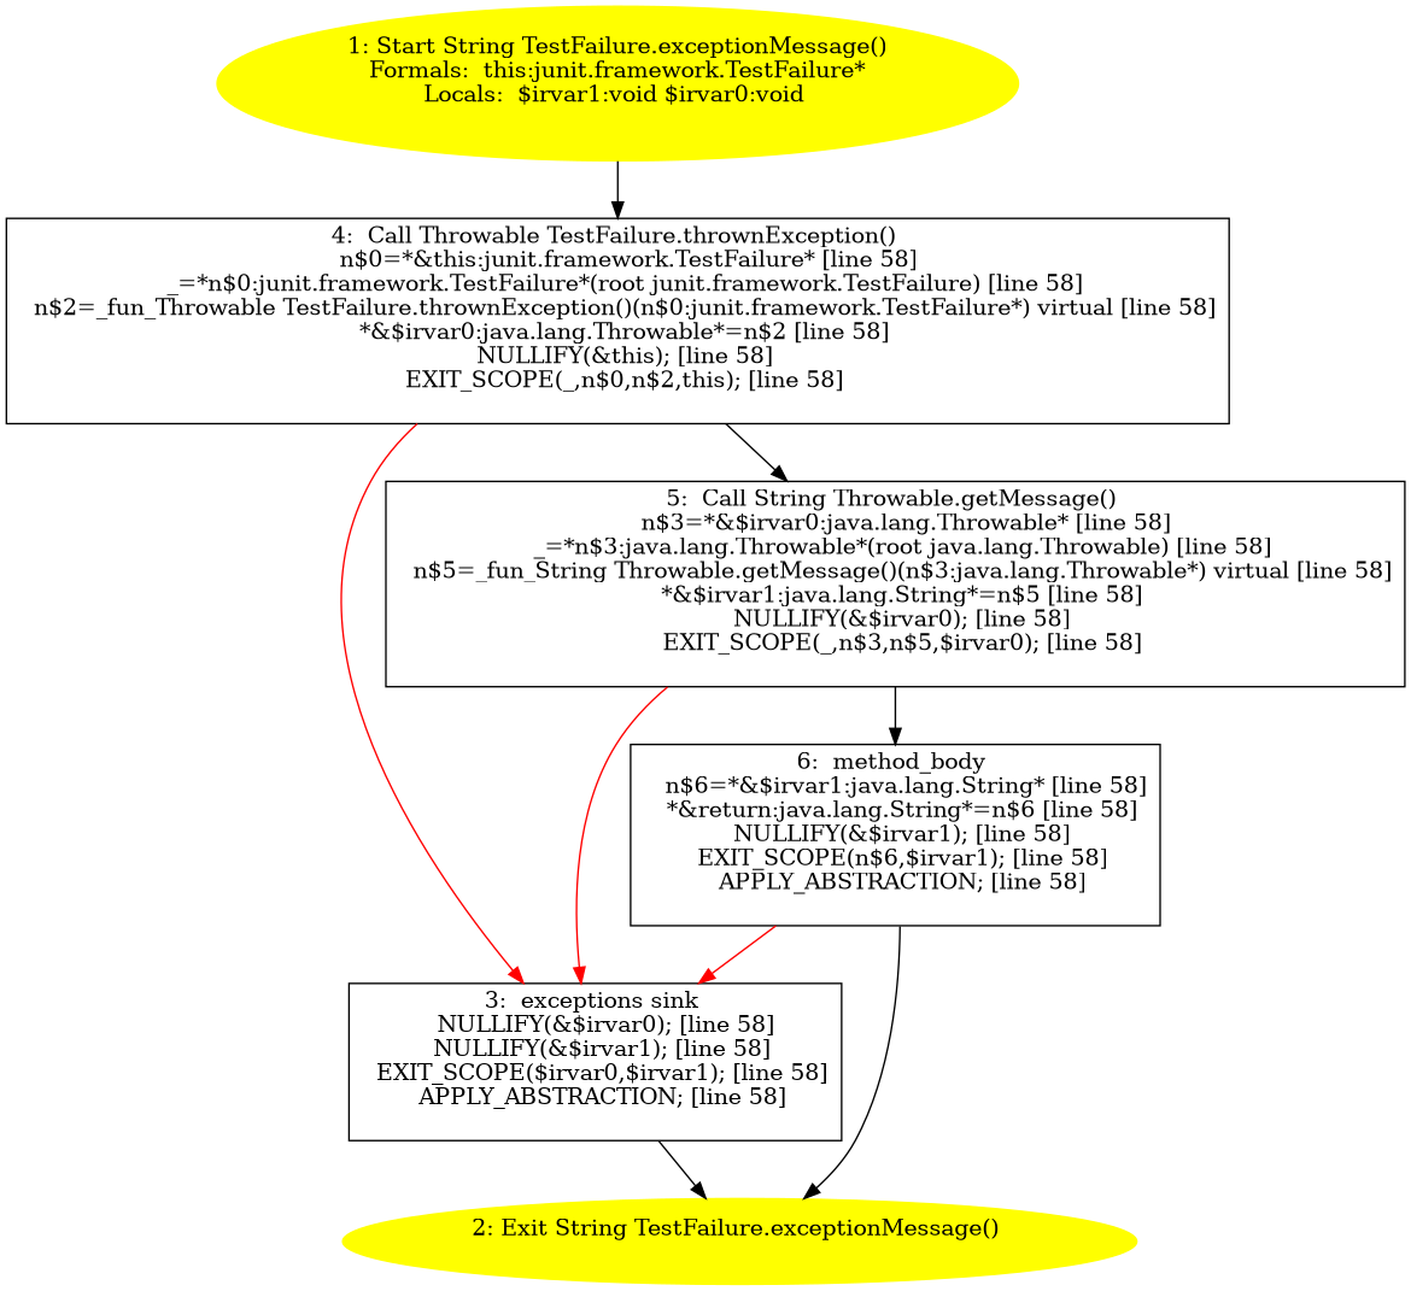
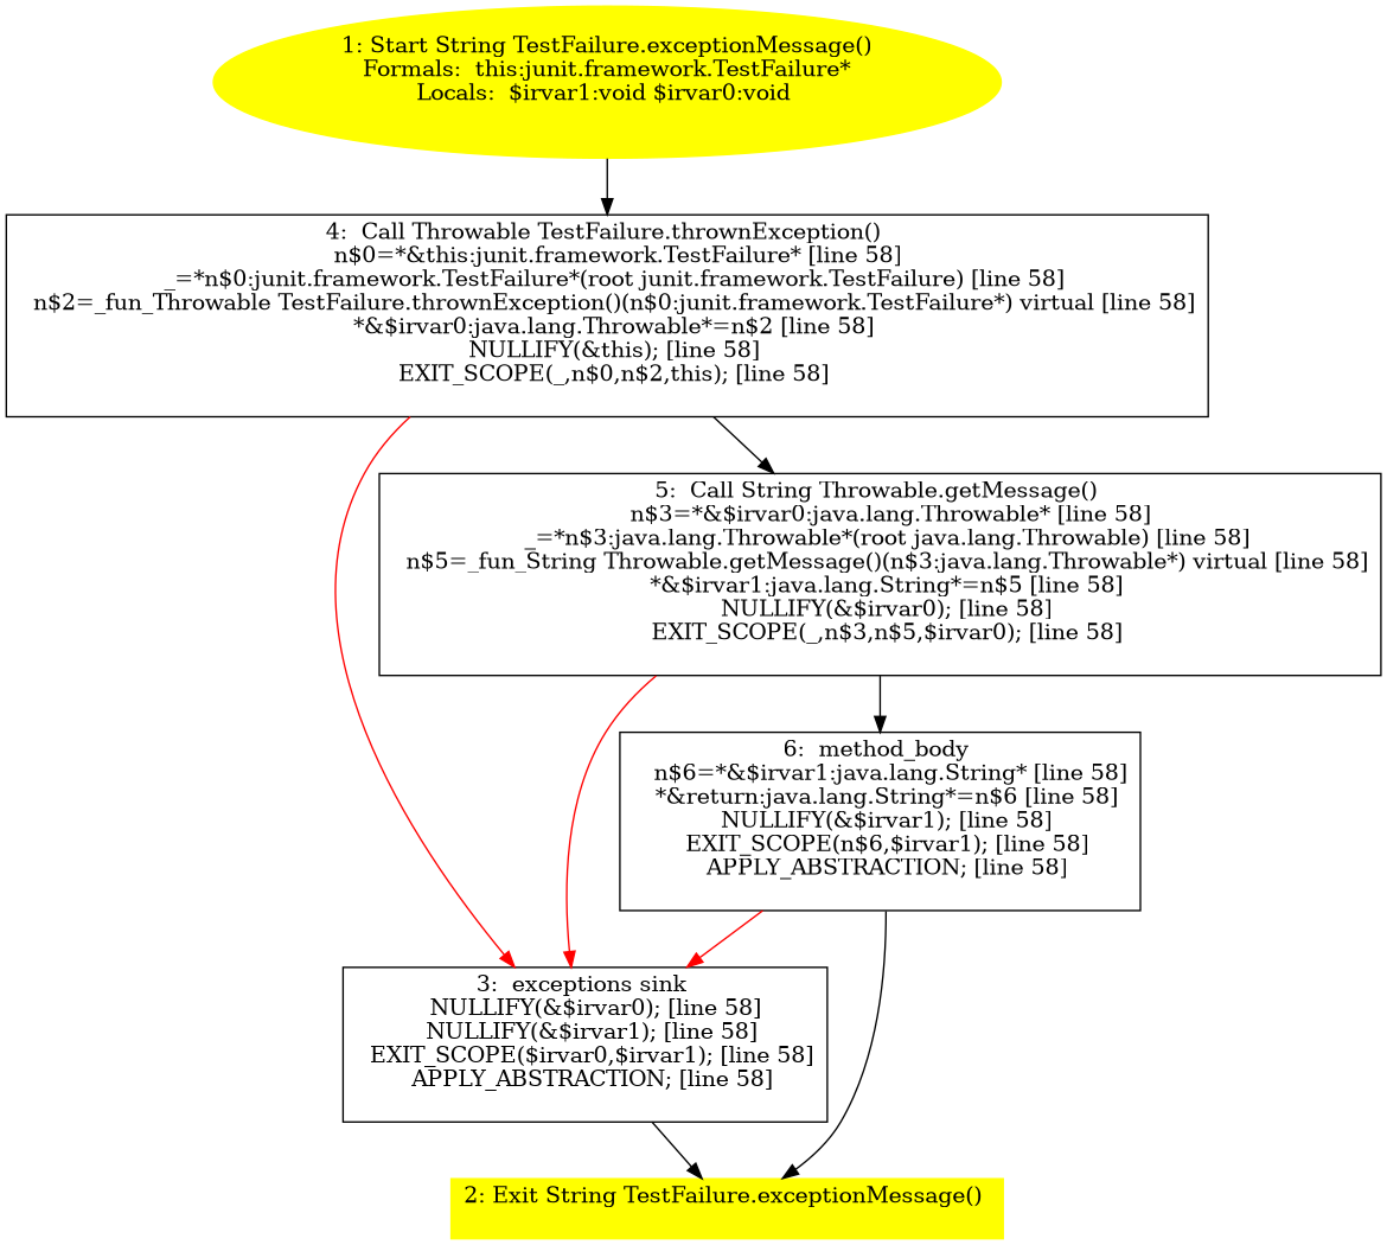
  digraph {
    node [shape=box]
    n1 [color=yellow label="1: Start String TestFailure.exceptionMessage()\nFormals:  this:junit.framework.TestFailure*\nLocals:  $irvar1:void $irvar0:void \n  " style=filled shape=""]
    n2 [label="4:  Call Throwable TestFailure.thrownException() \n   n$0=*&this:junit.framework.TestFailure* [line 58]\n  _=*n$0:junit.framework.TestFailure*(root junit.framework.TestFailure) [line 58]\n  n$2=_fun_Throwable TestFailure.thrownException()(n$0:junit.framework.TestFailure*) virtual [line 58]\n  *&$irvar0:java.lang.Throwable*=n$2 [line 58]\n  NULLIFY(&this); [line 58]\n  EXIT_SCOPE(_,n$0,n$2,this); [line 58]\n "]
    n3 [label="3:  exceptions sink \n   NULLIFY(&$irvar0); [line 58]\n  NULLIFY(&$irvar1); [line 58]\n  EXIT_SCOPE($irvar0,$irvar1); [line 58]\n  APPLY_ABSTRACTION; [line 58]\n "]
    n4 [label="5:  Call String Throwable.getMessage() \n   n$3=*&$irvar0:java.lang.Throwable* [line 58]\n  _=*n$3:java.lang.Throwable*(root java.lang.Throwable) [line 58]\n  n$5=_fun_String Throwable.getMessage()(n$3:java.lang.Throwable*) virtual [line 58]\n  *&$irvar1:java.lang.String*=n$5 [line 58]\n  NULLIFY(&$irvar0); [line 58]\n  EXIT_SCOPE(_,n$3,n$5,$irvar0); [line 58]\n "]
-   n5 [color=yellow label="2: Exit String TestFailure.exceptionMessage() \n  " style=filled shape=""]
+   n5 [color=yellow label="2: Exit String TestFailure.exceptionMessage() \n  " style=filled]
    n6 [label="6:  method_body \n   n$6=*&$irvar1:java.lang.String* [line 58]\n  *&return:java.lang.String*=n$6 [line 58]\n  NULLIFY(&$irvar1); [line 58]\n  EXIT_SCOPE(n$6,$irvar1); [line 58]\n  APPLY_ABSTRACTION; [line 58]\n "]
    n1 -> n2
    n2 -> n3 [color=red]
    n2 -> n4
    n3 -> n5
    n4 -> n3 [color=red]
    n4 -> n6
    n6 -> n3 [color=red]
    n6 -> n5
  }
